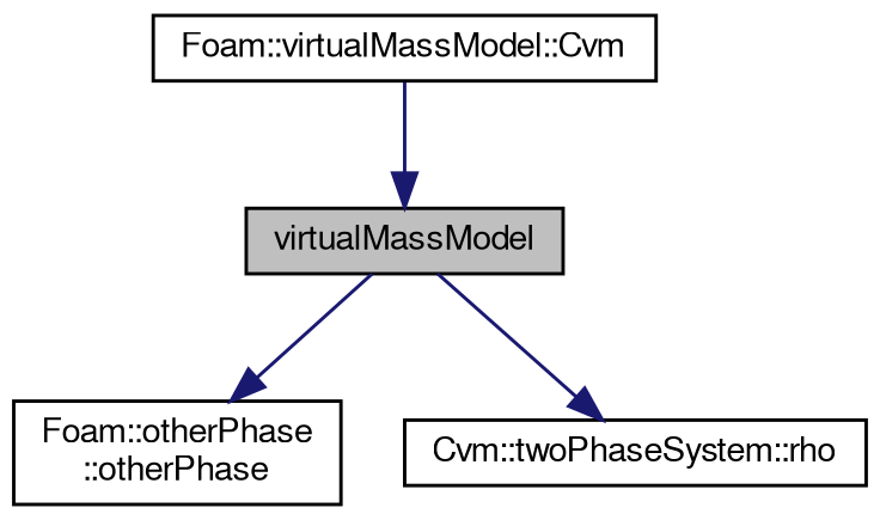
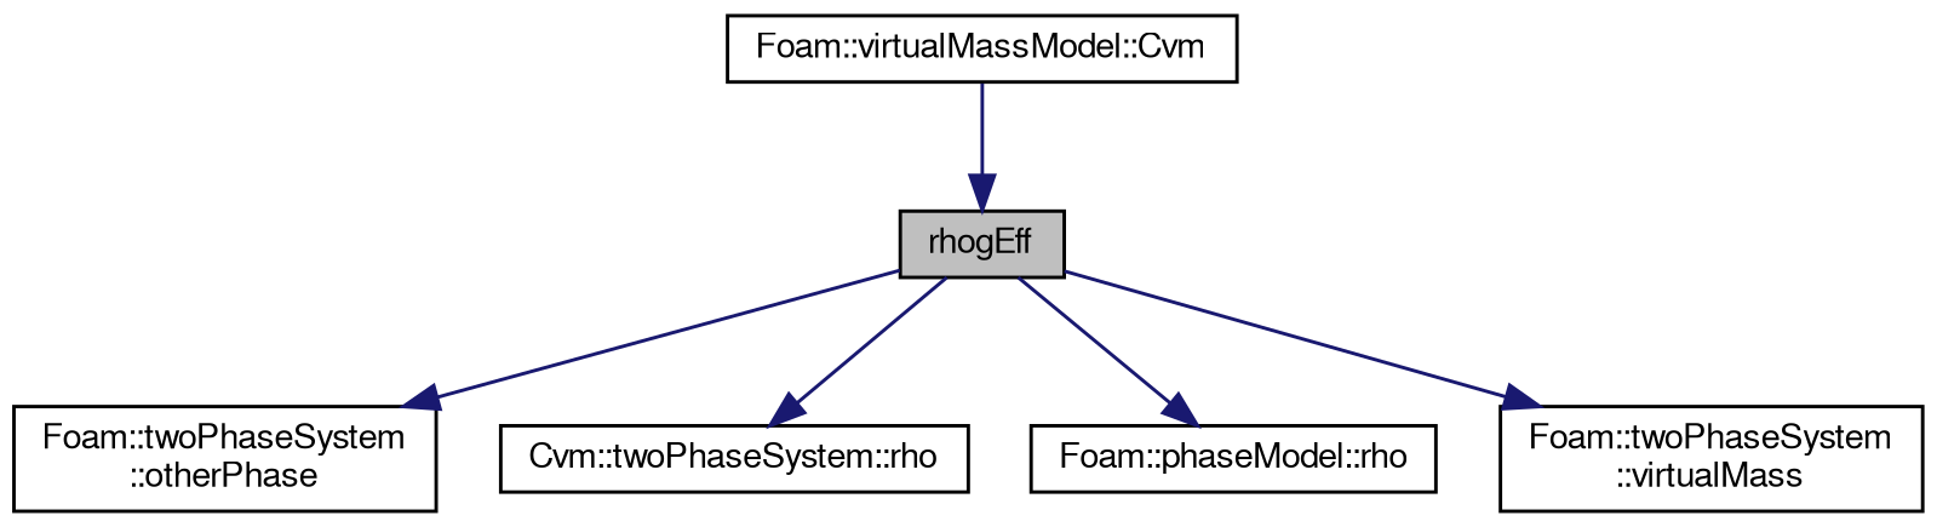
  digraph {
    rankdir=TB
    node [color=black fontname=FreeSans fontsize=10 shape=record]
    edge [color=midnightblue fontname=FreeSans fontsize=10 labelfontname=FreeSans labelfontsize=10 style=solid]
-   n1 [fillcolor=grey75 fontcolor=black height=0.2 label=virtualMassModel style=filled width=0.4]
-   n2 [height=0.2 label="Foam::otherPhase\l::otherPhase" width=0.4]
+   n1 [fillcolor=grey75 fontcolor=black height=0.2 label=rhogEff style=filled width=0.4]
+   n2 [height=0.2 label="Foam::twoPhaseSystem\l::otherPhase" width=0.4]
    n3 [height=0.2 label="Cvm::twoPhaseSystem::rho" width=0.4]
+   n4 [height=0.2 label="Foam::phaseModel::rho" width=0.4]
+   n5 [height=0.2 label="Foam::twoPhaseSystem\l::virtualMass" width=0.4]
    n6 [height=0.2 label="Foam::virtualMassModel::Cvm" width=0.4]
    n1 -> n2
    n1 -> n3
+   n1 -> n4
+   n1 -> n5
    n6 -> n1
  }
